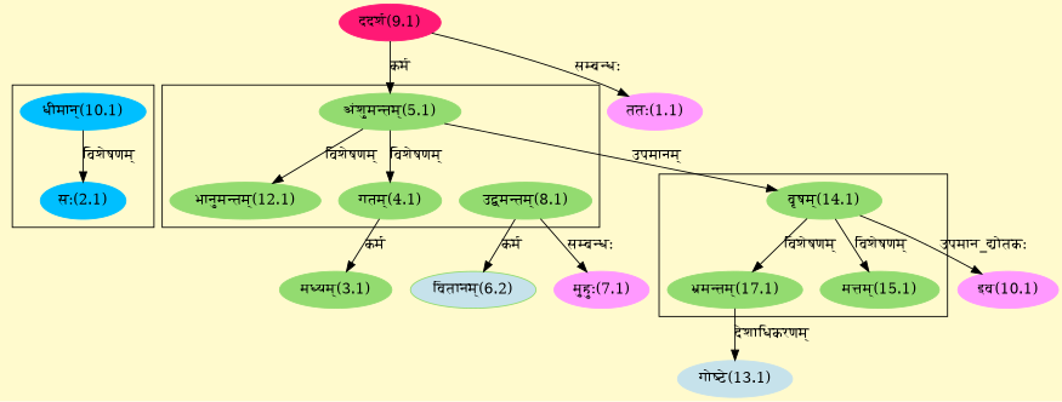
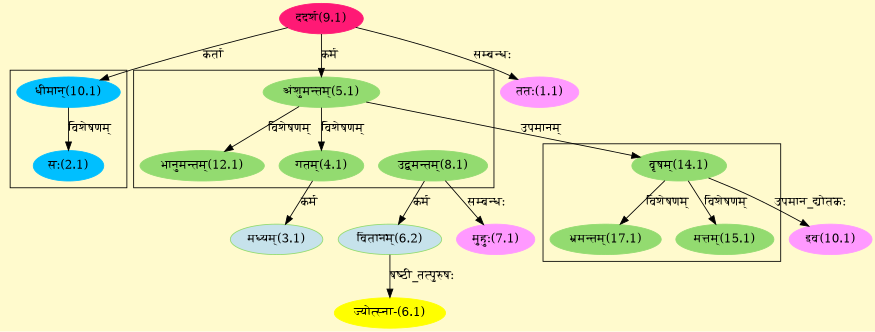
  digraph {
    bgcolor=lemonchiffon1
    compound=true
    rankdir=BT
    node [color="#93DB70" style=filled]
    edge [dir=back]
    n1 [color="#00BFFF" label="सः(2.1)"]
    n2 [color="#00BFFF" label="धीमान्(10.1)"]
    n3 [label="गतम्(4.1)"]
    n4 [label="अंशुमन्तम्(5.1)"]
    n5 [label="उद्वमन्तम्(8.1)"]
    n6 [label="भानुमन्तम्(12.1)"]
    n7 [label="मत्तम्(15.1)"]
    n8 [label="वृषम्(14.1)"]
    n9 [label="भ्रमन्तम्(17.1)"]
    n10 [color="#FF1975" label="ददर्श(9.1)"]
    n11 [color="#FF99FF" label="ततः(1.1)"]
-   n12 [label="मध्यम्(3.1)"]
+   n12 [label="मध्यम्(3.1)" fillcolor="#C6E2EB"]
+   n13 [color="#FFFF00" label="ज्योत्स्ना-(6.1)"]
    n14 [fillcolor="#C6E2EB" label="वितानम्(6.2)"]
    n15 [color="#FF99FF" label="मुहुः(7.1)"]
-   n16 [color="#C6E2EB" label="गोष्ठे(13.1)"]
    n17 [color="#FF99FF" label="इव(10.1)"]
    subgraph cluster_1 {
      n1
      n2
    }
    subgraph cluster_2 {
      n3
      n4
      n5
      n6
    }
    subgraph cluster_3 {
      n7
      n8
      n9
    }
    n1 -> n2 [label="विशेषणम्"]
+   n2 -> n10 [label="कर्ता"]
    n3 -> n4 [label="विशेषणम्"]
    n4 -> n10 [label="कर्म"]
    n6 -> n4 [label="विशेषणम्"]
    n7 -> n8 [label="विशेषणम्"]
    n8 -> n4 [label="उपमानम्"]
    n9 -> n8 [label="विशेषणम्"]
    n11 -> n10 [label="सम्बन्धः"]
    n12 -> n3 [label="कर्म"]
+   n13 -> n14 [label="षष्ठी_तत्पुरुषः"]
    n14 -> n5 [label="कर्म"]
    n15 -> n5 [label="सम्बन्धः"]
-   n16 -> n9 [label="देशाधिकरणम्"]
    n17 -> n8 [label="उपमान_द्योतकः"]
  }
